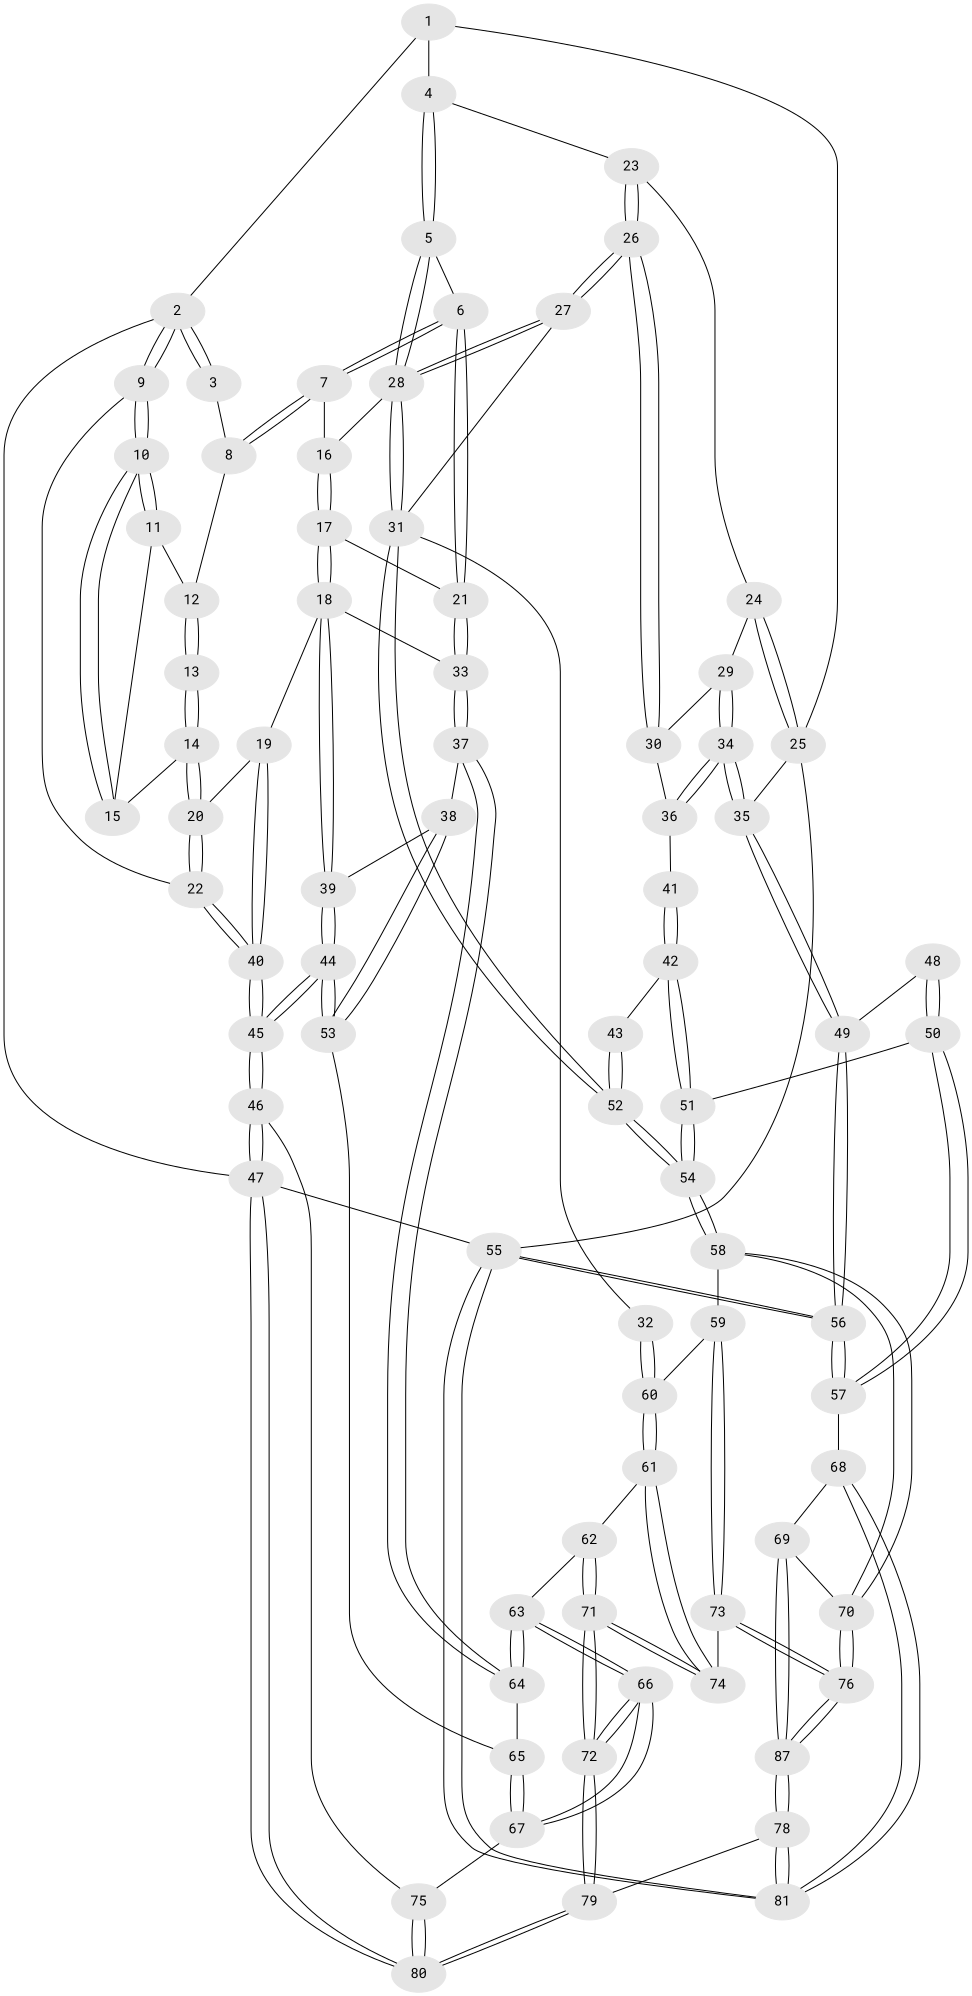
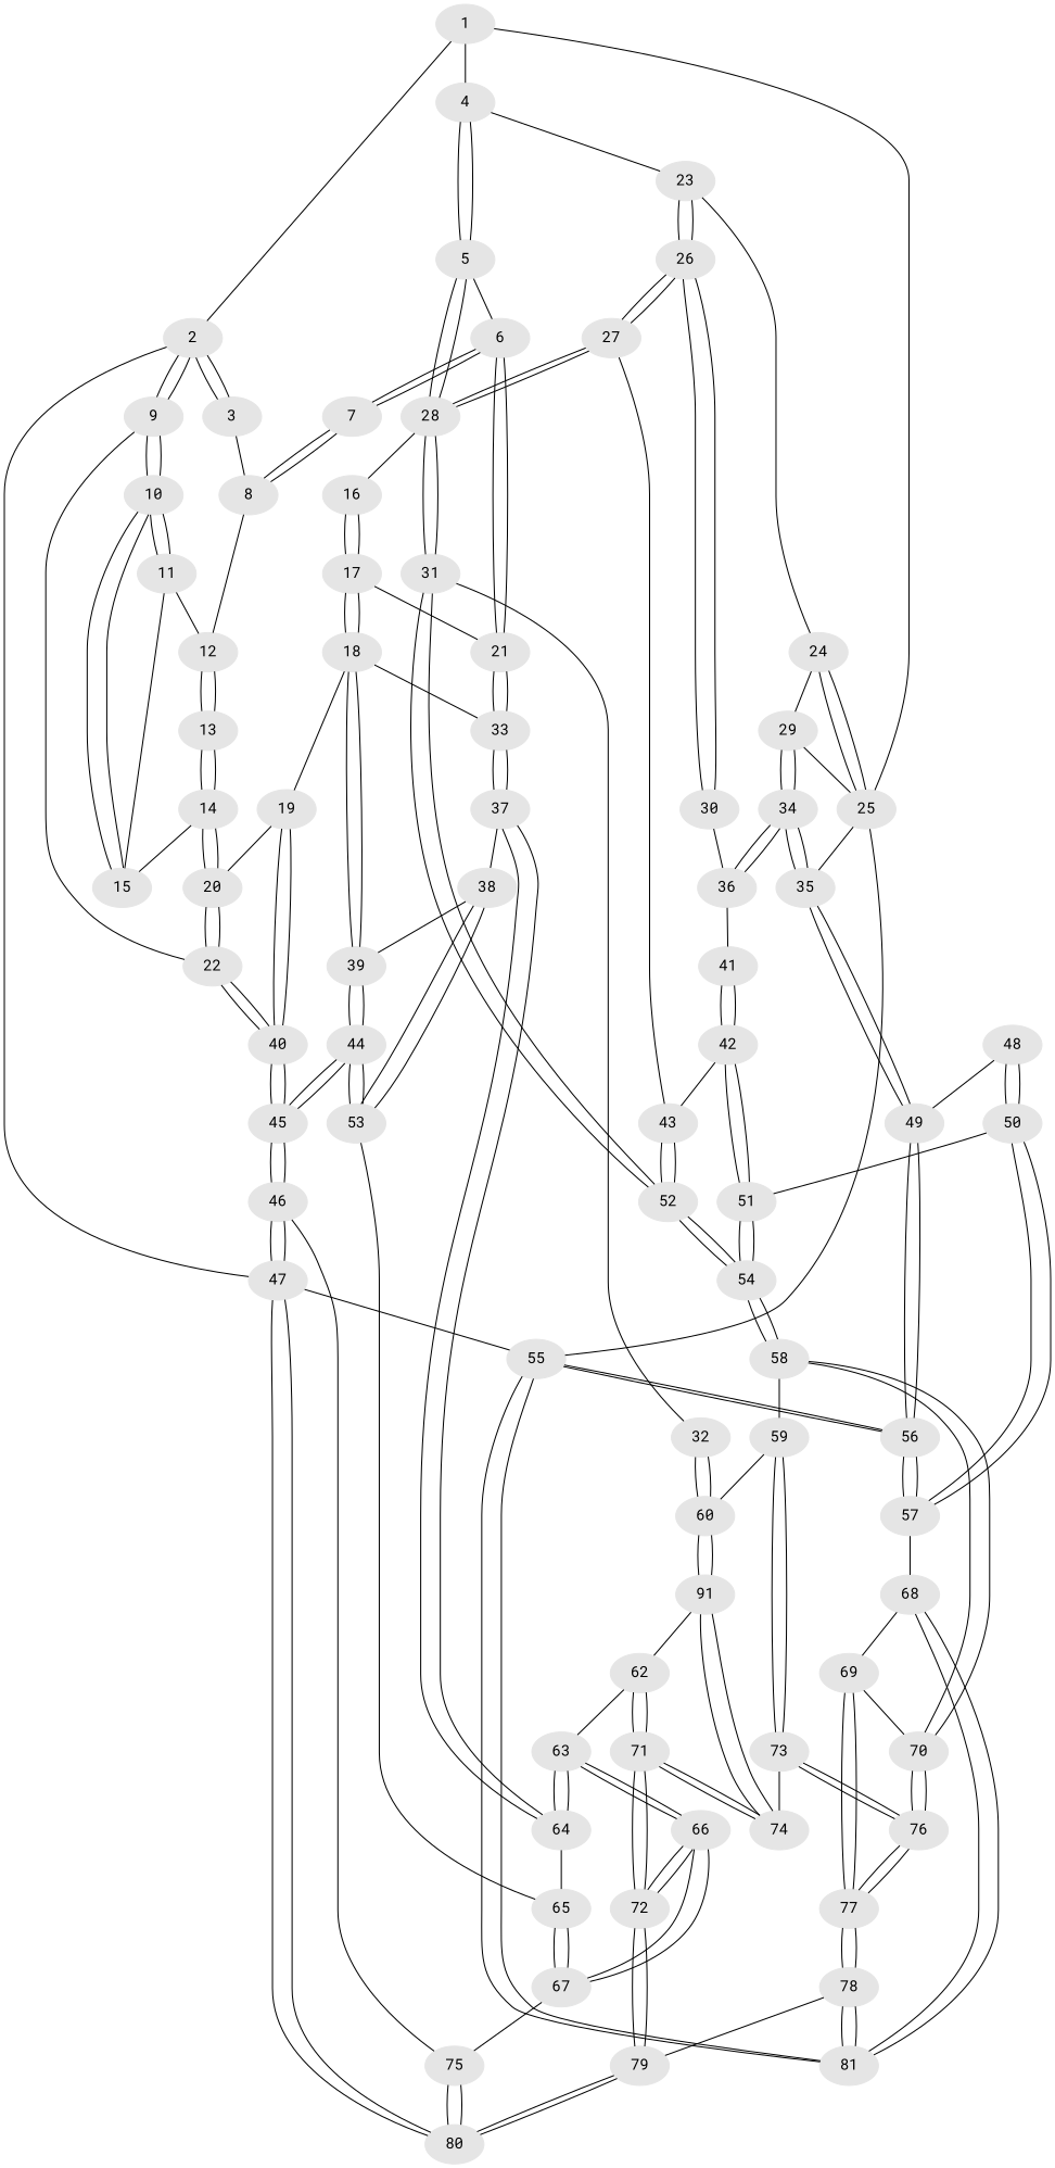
  graph {
    fontname="Roboto Mono"
    node [color=gray90 fontname="Roboto Mono" style=filled]
    edge [fontname="Roboto Mono"]
    1
    2
    4
    25
    3
    9
    47
    5
    23
    35
    55
    8
    10
    22
    80
    12
    6
    28
    24
    26
    7
    21
    16
    31
    33
    17
    13
    11
    15
    40
    14
    20
    18
    19
    39
    44
    45
    37
    29
    27
    30
    34
    49
    56
    81
    43
    36
    52
    32
    41
    60
    54
-   61
+   61 [label=91]
    38
    64
    42
    53
    65
    46
    51
    48
    50
    75
    57
    68
    58
    67
    59
    70
    69
    73
    76
    74
    62
    63
    71
    66
    72
    79
-   77 [label=87]
+   77
    78
    1 -- 2
    1 -- 4
    1 -- 25
    2 -- 3
    2 -- 3
    2 -- 9
    2 -- 9
    2 -- 47
    4 -- 5
    4 -- 5
    4 -- 23
    25 -- 35
    25 -- 55
    3 -- 8
    9 -- 10
    9 -- 10
    9 -- 22
    47 -- 55
    47 -- 80
    47 -- 80
    5 -- 6
    5 -- 28
    5 -- 28
    23 -- 24
    23 -- 26
    23 -- 26
    35 -- 49
    35 -- 49
    55 -- 56
    55 -- 56
    55 -- 81
    55 -- 81
    8 -- 12
    10 -- 11
    10 -- 11
    10 -- 15
    10 -- 15
    22 -- 40
    22 -- 40
    12 -- 13
    12 -- 13
    6 -- 7
    6 -- 7
    6 -- 21
    6 -- 21
    28 -- 16
    28 -- 31
    28 -- 31
    24 -- 25
    24 -- 25
    24 -- 29
    26 -- 27
    26 -- 27
    26 -- 30
    26 -- 30
    7 -- 8
    7 -- 8
-   7 -- 16
    21 -- 33
    21 -- 33
    16 -- 17
    16 -- 17
    31 -- 52
    31 -- 52
    31 -- 32
    33 -- 37
    33 -- 37
    17 -- 21
    17 -- 18
    17 -- 18
    13 -- 14
    13 -- 14
    11 -- 12
    11 -- 15
    40 -- 45
    40 -- 45
    14 -- 15
    14 -- 20
    14 -- 20
    20 -- 22
    20 -- 22
    18 -- 33
    18 -- 19
    18 -- 39
    18 -- 39
    19 -- 40
    19 -- 40
    19 -- 20
    39 -- 44
    39 -- 44
    44 -- 45
    44 -- 45
    44 -- 53
    44 -- 53
    45 -- 46
    45 -- 46
    37 -- 38
    37 -- 64
    37 -- 64
-   29 -- 30
+   29 -- 25
    29 -- 34
    29 -- 34
    27 -- 28
    27 -- 28
-   27 -- 31
+   27 -- 43
    30 -- 36
    34 -- 35
    34 -- 35
    34 -- 36
    34 -- 36
    49 -- 56
    49 -- 56
    56 -- 57
    56 -- 57
    43 -- 52
    43 -- 52
    36 -- 41
    52 -- 54
    52 -- 54
    32 -- 60
    32 -- 60
    41 -- 42
    41 -- 42
    60 -- 61
    60 -- 61
    54 -- 58
    54 -- 58
    61 -- 74
    61 -- 74
    61 -- 62
    38 -- 39
    38 -- 53
    38 -- 53
    64 -- 65
    42 -- 43
    42 -- 51
    42 -- 51
    53 -- 65
    65 -- 67
    65 -- 67
    46 -- 47
    46 -- 47
    46 -- 75
    51 -- 54
    51 -- 54
    48 -- 49
    48 -- 50
    48 -- 50
    50 -- 51
    50 -- 57
    50 -- 57
    75 -- 80
    75 -- 80
    57 -- 68
    68 -- 81
    68 -- 81
    68 -- 69
    58 -- 59
    58 -- 70
    58 -- 70
    67 -- 75
    59 -- 60
    59 -- 73
    59 -- 73
    70 -- 76
    70 -- 76
    69 -- 70
    69 -- 77
    69 -- 77
    73 -- 76
    73 -- 76
    73 -- 74
    76 -- 77
    76 -- 77
    62 -- 63
    62 -- 71
    62 -- 71
    63 -- 64
    63 -- 64
    63 -- 66
    63 -- 66
    71 -- 74
    71 -- 74
    71 -- 72
    71 -- 72
    66 -- 67
    66 -- 67
    66 -- 72
    66 -- 72
    72 -- 79
    72 -- 79
    79 -- 80
    79 -- 80
    77 -- 78
    77 -- 78
    78 -- 81
    78 -- 81
    78 -- 79
  }
